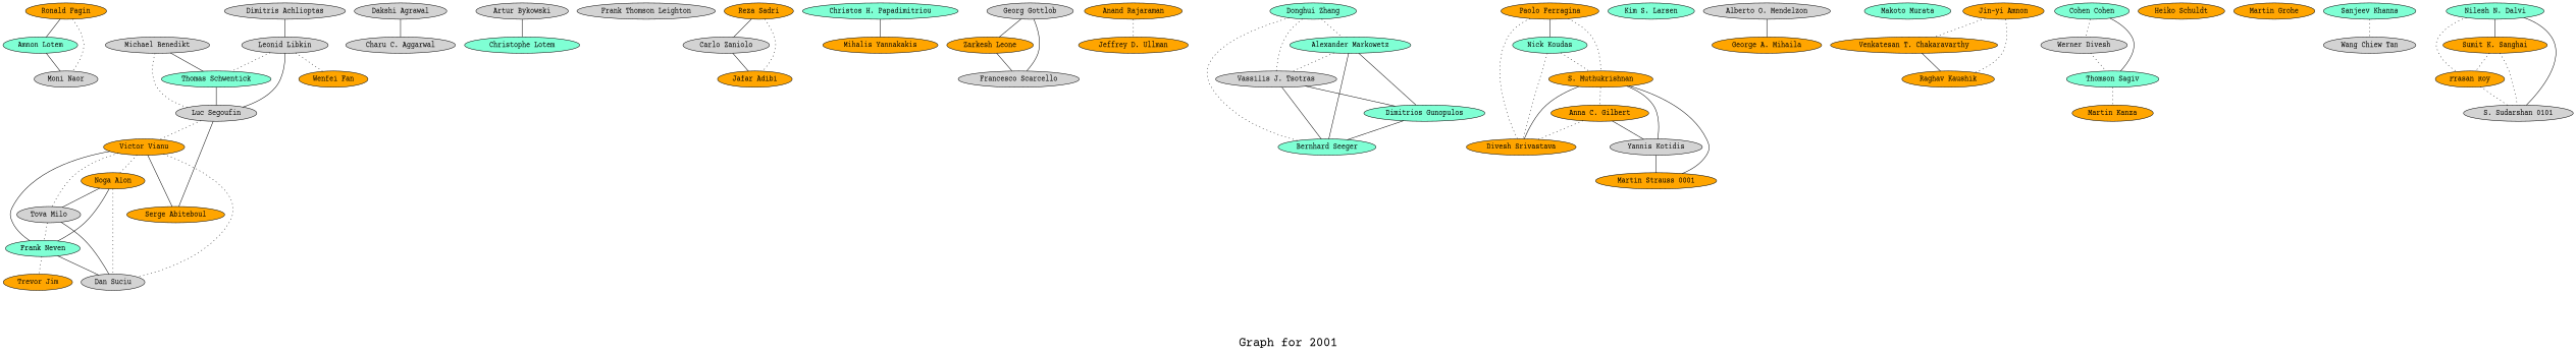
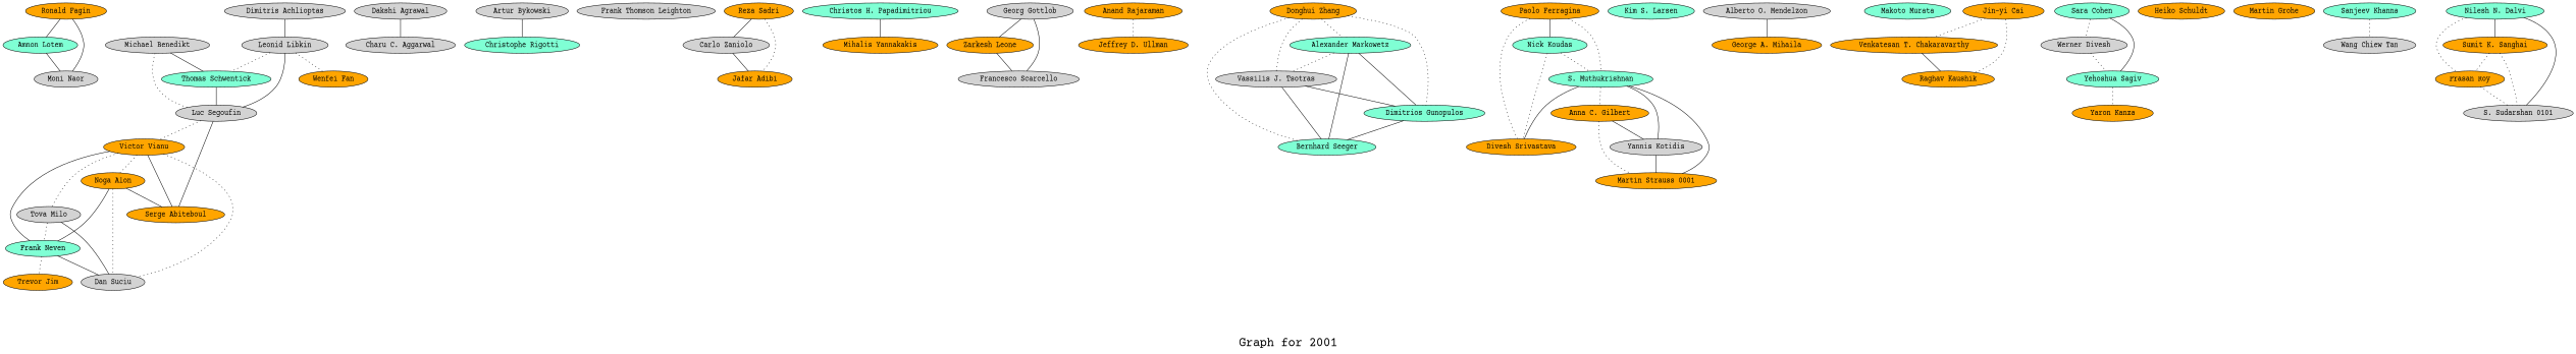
  graph {
    fontname="Courier Prime"
    fontsize=24
    label="\nGraph for 2001\n"
    splines=true
    node [fillcolor=orange fontname="Courier Prime" shape=ellipse style=filled]
    edge [fontname="Courier Prime" style=solid]
    n1 [height=0.3 label="Ronald Fagin" width=0.3]
    n2 [fillcolor=aquamarine height=0.3 label="Amnon Lotem" width=0.3]
    n3 [fillcolor=lightgrey height=0.3 label="Moni Naor" width=0.3]
    n4 [fillcolor=lightgrey height=0.3 label="Dimitris Achlioptas" width=0.3]
    n5 [fillcolor=lightgrey height=0.3 label="Leonid Libkin" width=0.3]
    n6 [fillcolor=lightgrey height=0.3 label="Michael Benedikt" width=0.3]
    n7 [fillcolor=aquamarine height=0.3 label="Thomas Schwentick" width=0.3]
    n8 [fillcolor=lightgrey height=0.3 label="Luc Segoufin" width=0.3]
    n9 [height=0.3 label="Wenfei Fan" width=0.3]
    n10 [height=0.3 label="Victor Vianu" width=0.3]
    n11 [height=0.3 label="Serge Abiteboul" width=0.3]
    n12 [height=0.3 label="Noga Alon" width=0.3]
    n13 [fillcolor=lightgrey height=0.3 label="Tova Milo" width=0.3]
    n14 [fillcolor=aquamarine height=0.3 label="Frank Neven" width=0.3]
    n15 [fillcolor=lightgrey height=0.3 label="Dan Suciu" width=0.3]
    n16 [fillcolor=lightgrey height=0.3 label="Dakshi Agrawal" width=0.3]
    n17 [fillcolor=lightgrey height=0.3 label="Charu C. Aggarwal" width=0.3]
    n18 [fillcolor=lightgrey height=0.3 label="Artur Bykowski" width=0.3]
-   n19 [fillcolor=aquamarine height=0.3 label="Christophe Lotem" width=0.3]
+   n19 [fillcolor=aquamarine height=0.3 label="Christophe Rigotti" width=0.3]
    n20 [fillcolor=lightgrey height=0.3 label="Frank Thomson Leighton" width=0.3]
    n21 [height=0.3 label="Trevor Jim" width=0.3]
    n22 [height=0.3 label="Reza Sadri" width=0.3]
    n23 [fillcolor=lightgrey height=0.3 label="Carlo Zaniolo" width=0.3]
    n24 [height=0.3 label="Jafar Adibi" width=0.3]
    n25 [fillcolor=aquamarine height=0.3 label="Christos H. Papadimitriou" width=0.3]
    n26 [height=0.3 label="Mihalis Yannakakis" width=0.3]
    n27 [fillcolor=lightgrey height=0.3 label="Georg Gottlob" width=0.3]
    n28 [height=0.3 label="Zarkesh Leone" width=0.3]
    n29 [fillcolor=lightgrey height=0.3 label="Francesco Scarcello" width=0.3]
    n30 [height=0.3 label="Anand Rajaraman" width=0.3]
    n31 [height=0.3 label="Jeffrey D. Ullman" width=0.3]
-   n32 [fillcolor=aquamarine height=0.3 label="Donghui Zhang" width=0.3]
+   n32 [height=0.3 label="Donghui Zhang" width=0.3]
    n33 [fillcolor=aquamarine height=0.3 label="Alexander Markowetz" width=0.3]
    n34 [fillcolor=lightgrey height=0.3 label="Vassilis J. Tsotras" width=0.3]
    n35 [fillcolor=aquamarine height=0.3 label="Dimitrios Gunopulos" width=0.3]
    n36 [fillcolor=aquamarine height=0.3 label="Bernhard Seeger" width=0.3]
    n37 [height=0.3 label="Paolo Ferragina" width=0.3]
    n38 [fillcolor=aquamarine height=0.3 label="Nick Koudas" width=0.3]
-   n39 [height=0.3 label="S. Muthukrishnan" width=0.3]
+   n39 [fillcolor=aquamarine height=0.3 label="S. Muthukrishnan" width=0.3]
    n40 [height=0.3 label="Divesh Srivastava" width=0.3]
    n41 [height=0.3 label="Anna C. Gilbert" width=0.3]
    n42 [fillcolor=lightgrey height=0.3 label="Yannis Kotidis" width=0.3]
    n43 [height=0.3 label="Martin Strauss 0001" width=0.3]
    n44 [fillcolor=aquamarine height=0.3 label="Kim S. Larsen" width=0.3]
    n45 [fillcolor=lightgrey height=0.3 label="Alberto O. Mendelzon" width=0.3]
    n46 [height=0.3 label="George A. Mihaila" width=0.3]
    n47 [fillcolor=aquamarine height=0.3 label="Makoto Murata" width=0.3]
-   n48 [height=0.3 label="Jin-yi Amnon" width=0.3]
+   n48 [height=0.3 label="Jin-yi Cai" width=0.3]
    n49 [height=0.3 label="Venkatesan T. Chakaravarthy" width=0.3]
    n50 [height=0.3 label="Raghav Kaushik" width=0.3]
-   n51 [fillcolor=aquamarine height=0.3 label="Cohen Cohen" width=0.3]
+   n51 [fillcolor=aquamarine height=0.3 label="Sara Cohen" width=0.3]
    n52 [fillcolor=lightgrey height=0.3 label="Werner Divesh" width=0.3]
-   n53 [fillcolor=aquamarine height=0.3 label="Thomson Sagiv" width=0.3]
-   n54 [height=0.3 label="Martin Kanza" width=0.3]
+   n53 [fillcolor=aquamarine height=0.3 label="Yehoshua Sagiv" width=0.3]
+   n54 [height=0.3 label="Yaron Kanza" width=0.3]
    n55 [height=0.3 label="Heiko Schuldt" width=0.3]
    n56 [height=0.3 label="Martin Grohe" width=0.3]
    n57 [fillcolor=aquamarine height=0.3 label="Sanjeev Khanna" width=0.3]
    n58 [fillcolor=lightgrey height=0.3 label="Wang Chiew Tan" width=0.3]
    n59 [fillcolor=aquamarine height=0.3 label="Nilesh N. Dalvi" width=0.3]
    n60 [height=0.3 label="Sumit K. Sanghai" width=0.3]
    n61 [height=0.3 label="Prasan Roy" width=0.3]
    n62 [fillcolor=lightgrey height=0.3 label="S. Sudarshan 0101" width=0.3]
    n1 -- n2
-   n1 -- n3 [style=dotted]
+   n1 -- n3
    n2 -- n3
    n4 -- n5
    n5 -- n7 [style=dotted]
    n5 -- n8
    n5 -- n9 [style=dotted]
    n6 -- n7
    n6 -- n8 [style=dotted]
    n7 -- n8
    n8 -- n10 [style=dotted]
    n8 -- n11
    n10 -- n11
    n10 -- n12 [style=dotted]
    n10 -- n13 [style=dotted]
    n10 -- n14
    n10 -- n15 [style=dotted]
-   n12 -- n13
+   n12 -- n11
    n12 -- n14
    n12 -- n15 [style=dotted]
    n13 -- n14 [style=dotted]
    n13 -- n15
    n14 -- n15
    n14 -- n21 [style=dotted]
    n16 -- n17
    n18 -- n19
    n22 -- n23
    n22 -- n24 [style=dotted]
    n23 -- n24
    n25 -- n26
    n27 -- n28
    n27 -- n29
    n28 -- n29
    n30 -- n31 [style=dotted]
    n32 -- n33 [style=dotted]
    n32 -- n34 [style=dotted]
+   n32 -- n35 [style=dotted]
    n32 -- n36 [style=dotted]
    n33 -- n34 [style=dotted]
    n33 -- n35
    n33 -- n36
    n34 -- n35
    n34 -- n36
    n35 -- n36
    n37 -- n38
    n37 -- n39 [style=dotted]
    n37 -- n40 [style=dotted]
    n38 -- n39 [style=dotted]
    n38 -- n40 [style=dotted]
    n39 -- n40
    n39 -- n41 [style=dotted]
    n39 -- n42
    n39 -- n43
    n41 -- n42
-   n41 -- n40 [style=dotted]
+   n41 -- n43 [style=dotted]
    n42 -- n43
    n45 -- n46
    n48 -- n49 [style=dotted]
    n48 -- n50 [style=dotted]
    n49 -- n50
    n51 -- n52 [style=dotted]
    n51 -- n53
    n52 -- n53 [style=dotted]
    n53 -- n54 [style=dotted]
    n57 -- n58 [style=dotted]
    n59 -- n60
    n59 -- n61 [style=dotted]
    n59 -- n62
    n60 -- n61 [style=dotted]
    n60 -- n62 [style=dotted]
    n61 -- n62 [style=dotted]
  }
